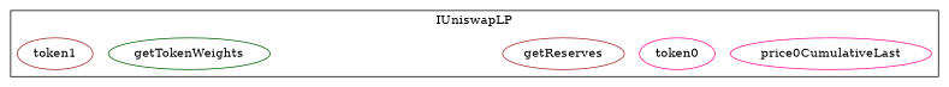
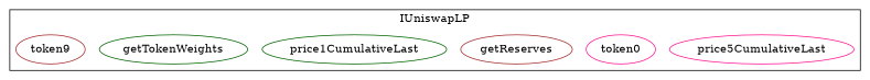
  strict digraph {
    node [color=deeppink]
-   n1 [label=price0CumulativeLast]
+   n1 [label=price5CumulativeLast]
    n2 [label=token0]
    n3 [label=getReserves color=brown]
+   n4 [label=price1CumulativeLast color=darkgreen]
    n5 [label=getTokenWeights color=darkgreen]
-   n6 [label=token1 color=brown]
+   n6 [label=token9 color=brown]
    subgraph cluster_1 {
      label=IUniswapLP
      n1
      n2
      n3
+     n4
      n5
      n6
    }
    subgraph cluster_2 {
      label="[Solidity]"
    }
  }
